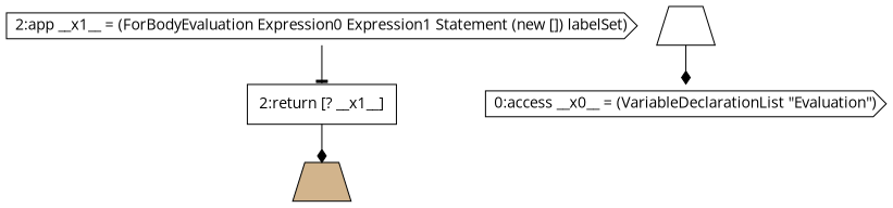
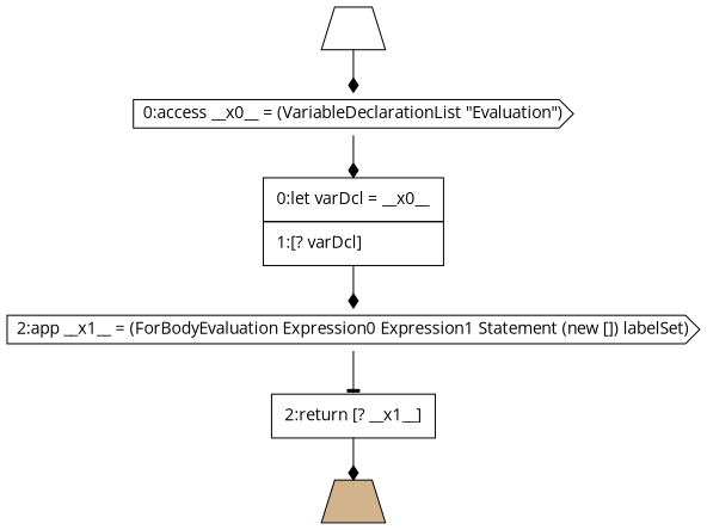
  digraph {
    fontname="Open Sans"
    node [color=black fillcolor=white shape=none style=filled fontname="Open Sans"]
    edge [color=black arrowhead=diamond fontname="Open Sans"]
    n1 [label=<<font color="black">     <table border="0" cellborder="1" cellspacing="0" cellpadding="10">       <tr><td align="left">2:return [? __x1__]</td></tr>     </table>   </font>> margin=0]
    n2 [fillcolor=tan label=" " shape=trapezium]
    n3 [label=" " shape=trapezium]
    n4 [label=<<font color="black">0:access __x0__ = (VariableDeclarationList &quot;Evaluation&quot;)</font>> shape=cds]
+   n5 [label=<<font color="black">     <table border="0" cellborder="1" cellspacing="0" cellpadding="10">       <tr><td align="left">0:let varDcl = __x0__</td></tr>       <tr><td align="left">1:[? varDcl]</td></tr>     </table>   </font>> margin=0]
    n6 [label=<<font color="black">2:app __x1__ = (ForBodyEvaluation Expression0 Expression1 Statement (new []) labelSet)</font>> shape=cds]
    n1 -> n2
    n3 -> n4
+   n4 -> n5
+   n5 -> n6
    n6 -> n1 [arrowhead=tee]
  }
